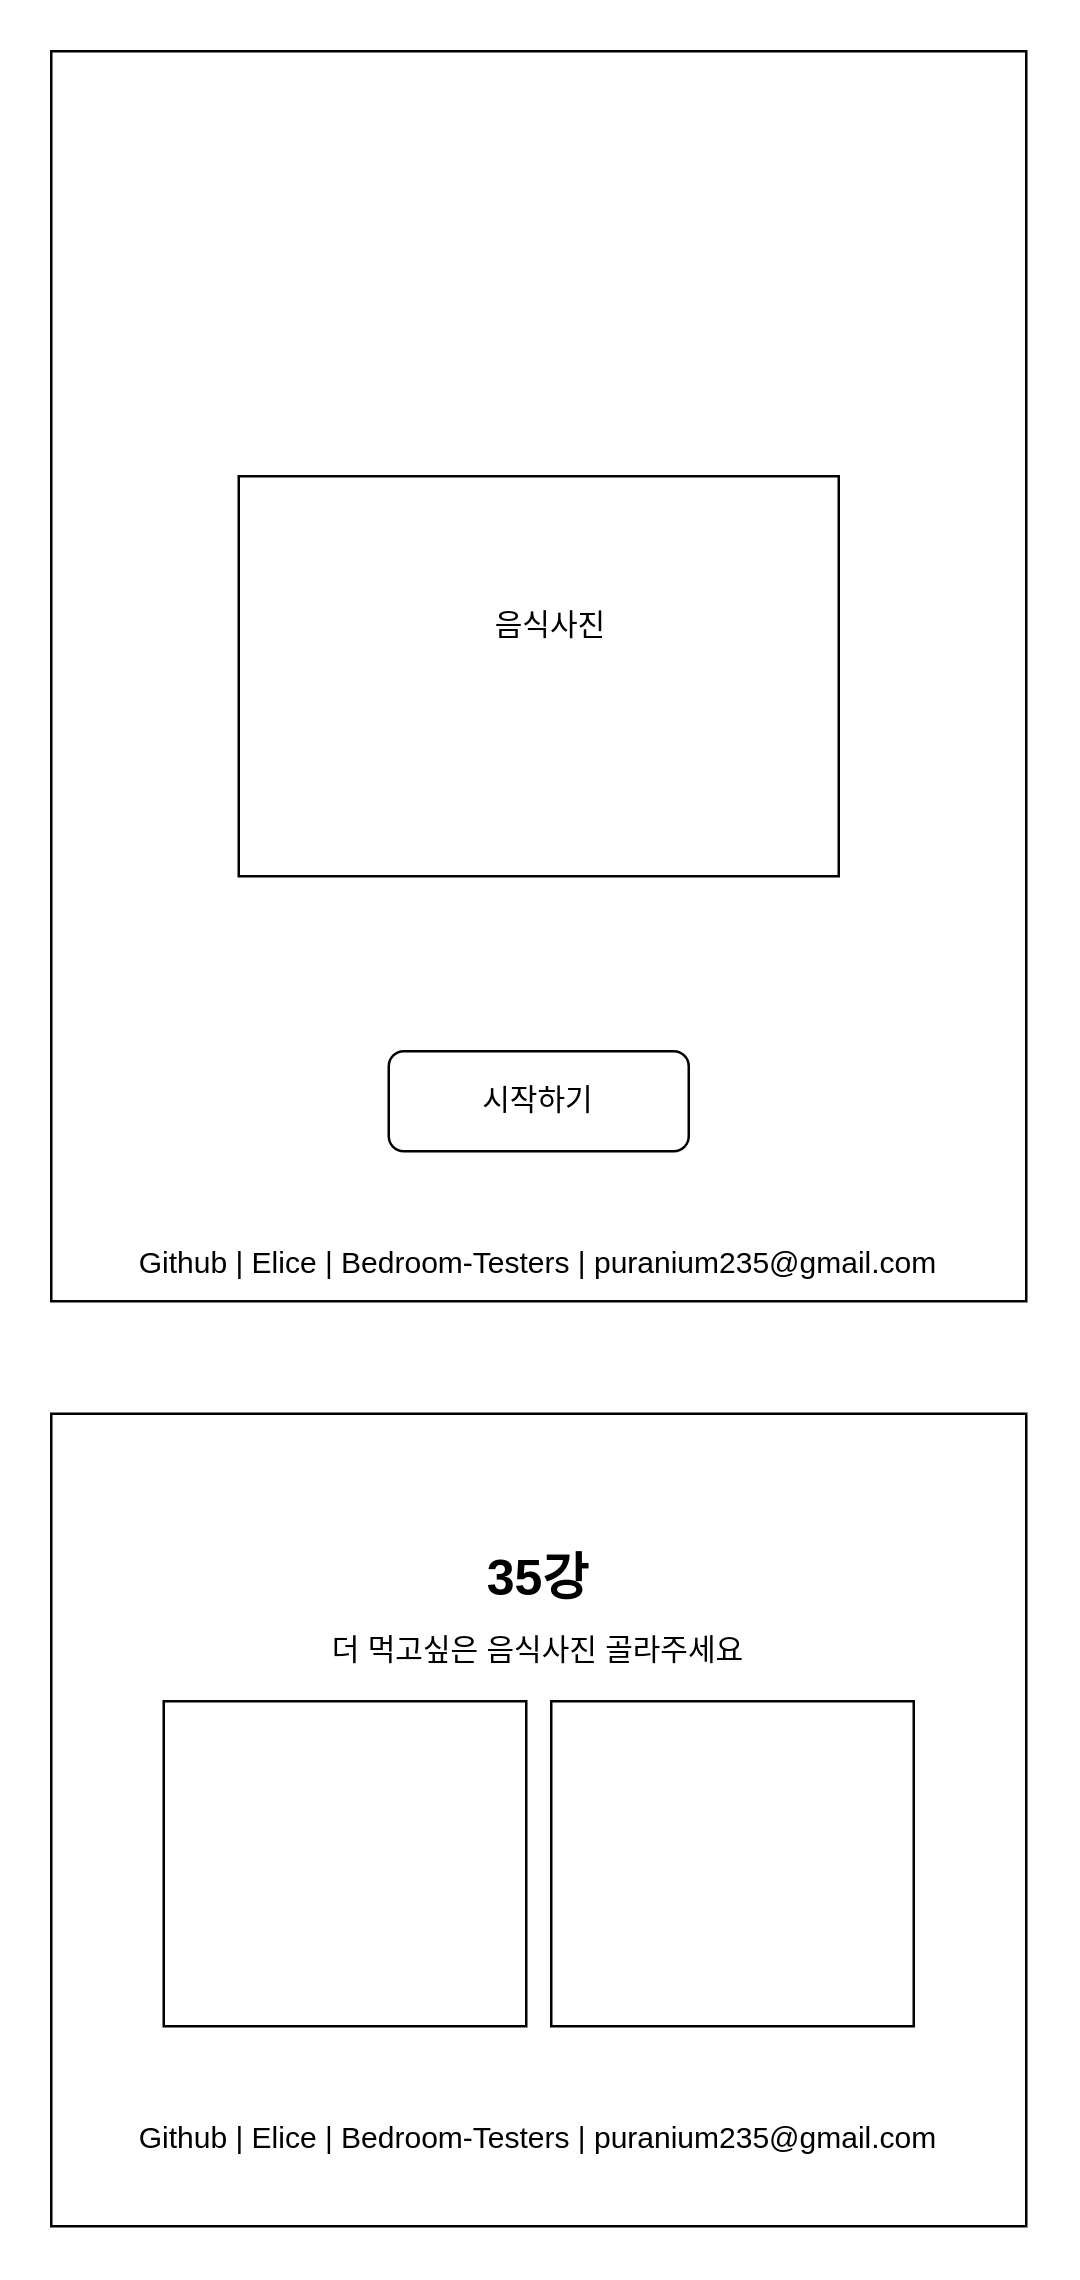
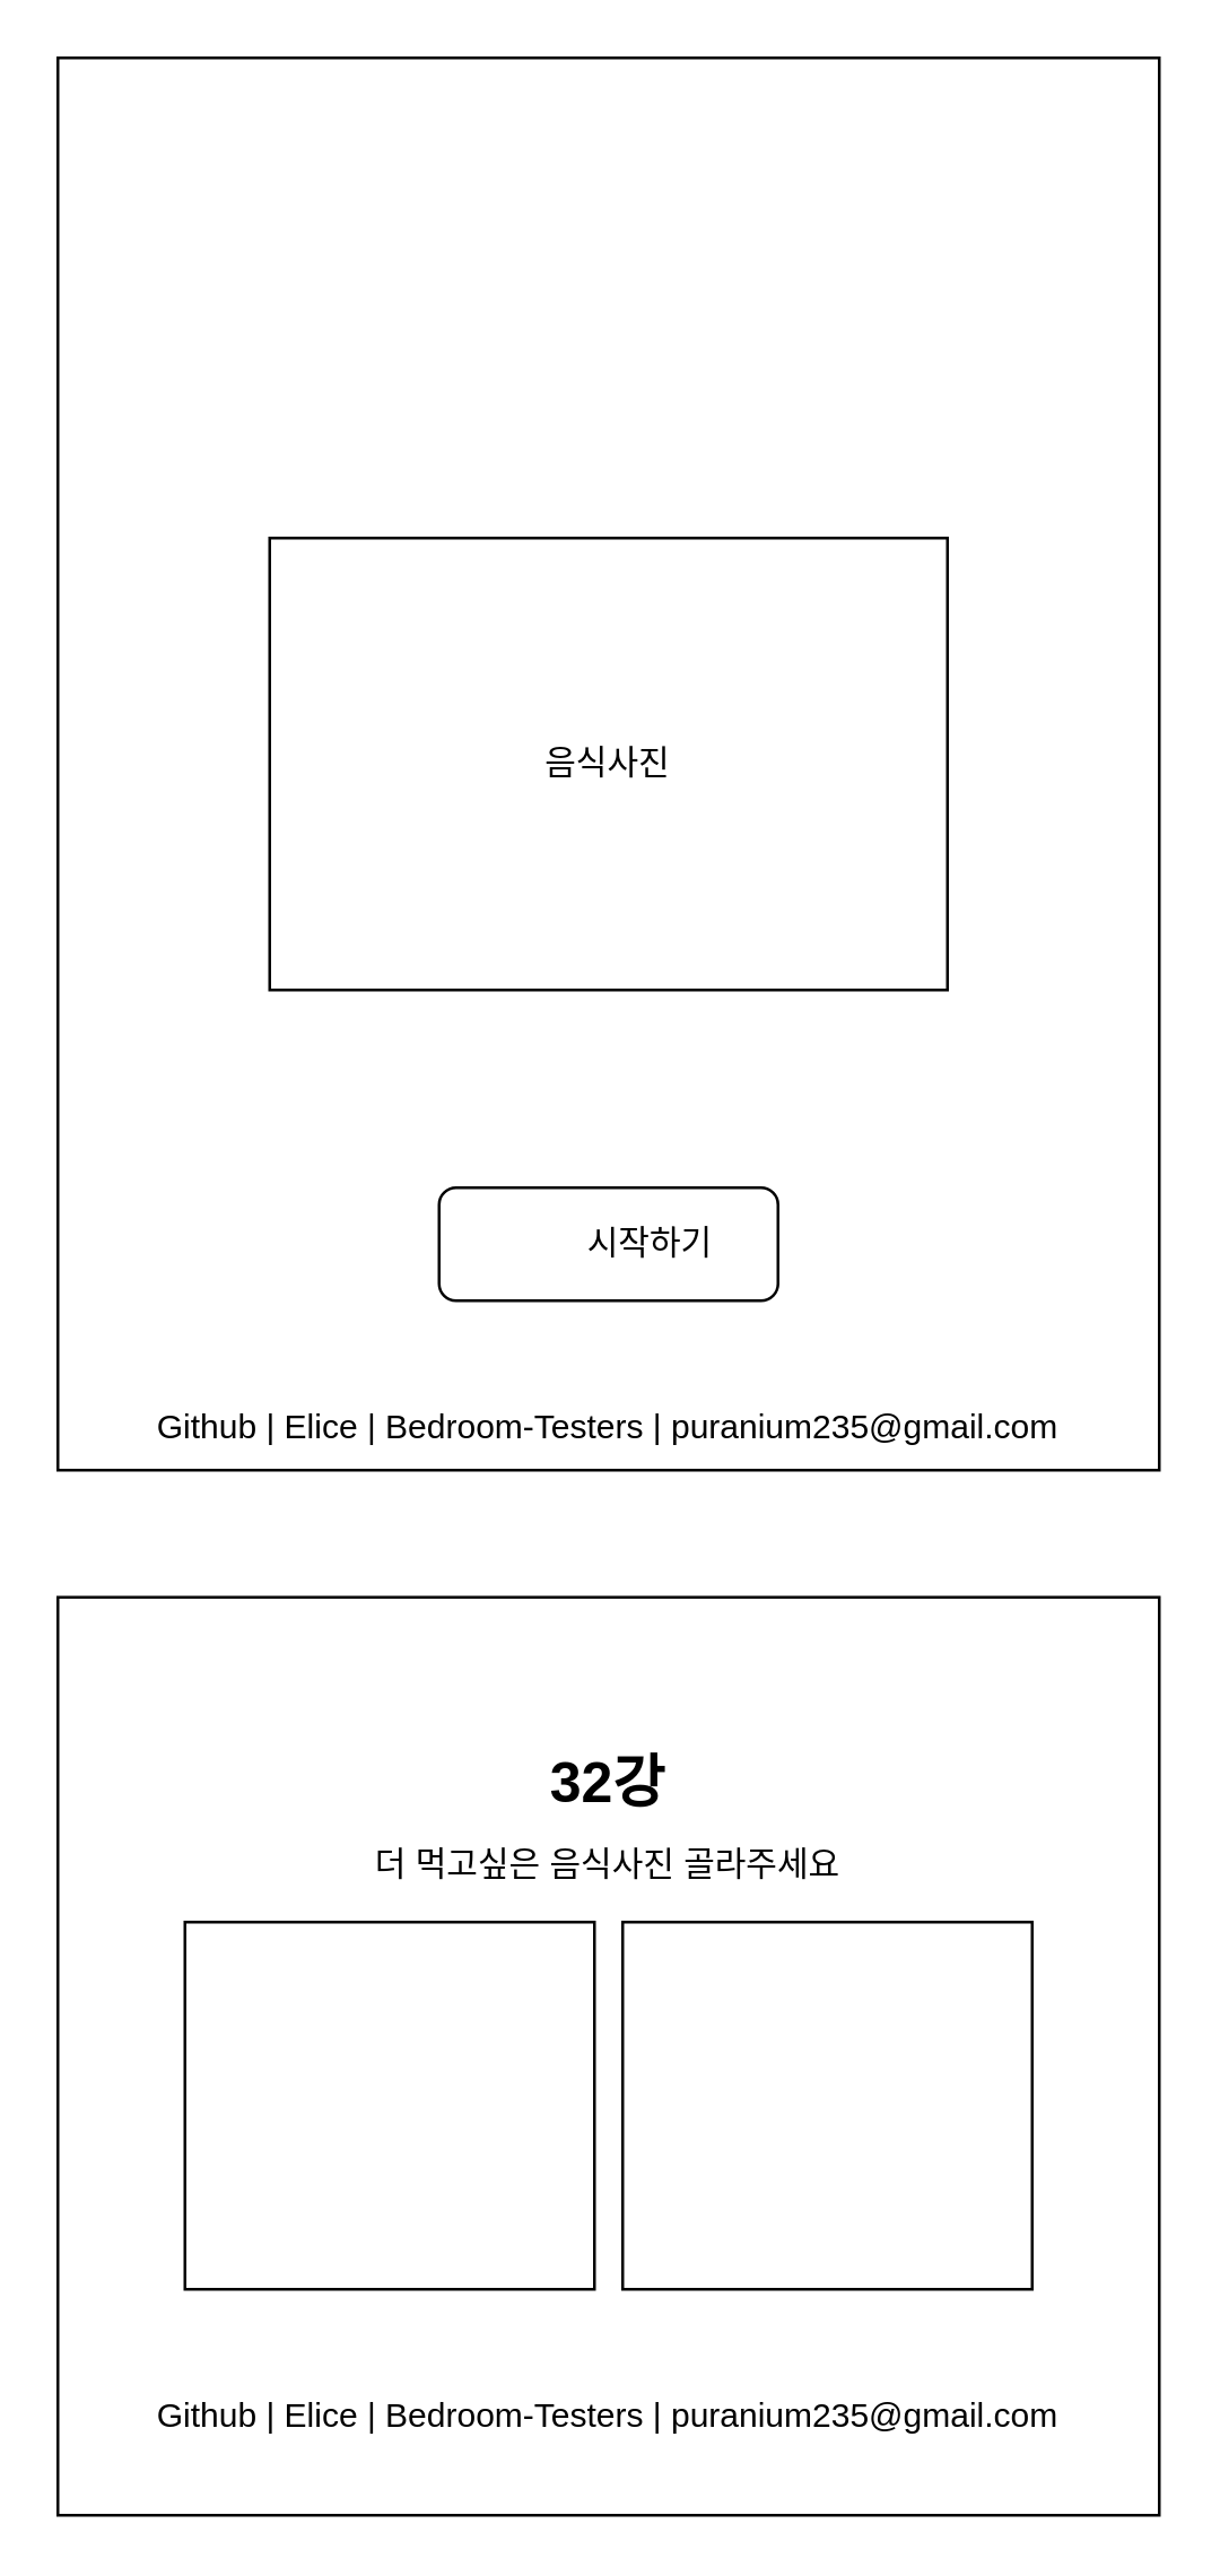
  <mxCell id="0" />
  <mxCell id="1" parent="0" />
  <mxCell id="2" value="" style="rounded=0;whiteSpace=wrap;html=1;" vertex="1" parent="1"><mxGeometry x="20" y="20" width="390" height="500" as="geometry" /></mxCell>
  <mxCell id="3" value="" style="rounded=1;whiteSpace=wrap;html=1;" vertex="1" parent="1"><mxGeometry x="155" y="420" width="120" height="40" as="geometry" /></mxCell>
- <mxCell id="4" value="시작하기" style="text;html=1;strokeColor=none;fillColor=none;align=center;verticalAlign=middle;whiteSpace=wrap;rounded=0;" vertex="1" parent="1"><mxGeometry x="185" y="425" width="60" height="30" as="geometry" /></mxCell>
+ <mxCell id="4" value="시작하기" style="text;html=1;strokeColor=none;fillColor=none;align=center;verticalAlign=middle;whiteSpace=wrap;rounded=0;" vertex="1" parent="1"><mxGeometry x="200" y="425" width="60" height="30" as="geometry" /></mxCell>
  <mxCell id="5" value="" style="rounded=0;whiteSpace=wrap;html=1;" vertex="1" parent="1"><mxGeometry x="95" y="190" width="240" height="160" as="geometry" /></mxCell>
- <mxCell id="6" value="음식사진" style="text;html=1;strokeColor=none;fillColor=none;align=center;verticalAlign=middle;whiteSpace=wrap;rounded=0;" vertex="1" parent="1"><mxGeometry x="190" y="235" width="60" height="30" as="geometry" /></mxCell>
+ <mxCell id="6" value="음식사진" style="text;html=1;strokeColor=none;fillColor=none;align=center;verticalAlign=middle;whiteSpace=wrap;rounded=0;" vertex="1" parent="1"><mxGeometry x="185" y="255" width="60" height="30" as="geometry" /></mxCell>
  <mxCell id="7" value="Github | Elice | Bedroom-Testers | puranium235@gmail.com" style="text;html=1;strokeColor=none;fillColor=none;align=center;verticalAlign=middle;whiteSpace=wrap;rounded=0;" vertex="1" parent="1"><mxGeometry x="25" y="490" width="380" height="30" as="geometry" /></mxCell>
  <mxCell id="8" style="edgeStyle=orthogonalEdgeStyle;rounded=0;orthogonalLoop=1;jettySize=auto;html=1;exitX=0.5;exitY=1;exitDx=0;exitDy=0;" edge="1" parent="1"><mxGeometry relative="1" as="geometry"><mxPoint x="215" y="480" as="sourcePoint" /><mxPoint x="215" y="480" as="targetPoint" /></mxGeometry></mxCell>
  <mxCell id="9" value="" style="rounded=0;whiteSpace=wrap;html=1;" vertex="1" parent="1"><mxGeometry x="20" y="565" width="390" height="325" as="geometry" /></mxCell>
- <mxCell id="10" value="35강" style="text;html=1;strokeColor=none;fillColor=none;align=center;verticalAlign=middle;whiteSpace=wrap;rounded=0;strokeWidth=1;fontStyle=1;fontSize=20;" vertex="1" parent="1"><mxGeometry x="135" y="615" width="160" height="30" as="geometry" /></mxCell>
+ <mxCell id="10" value="32강" style="text;html=1;strokeColor=none;fillColor=none;align=center;verticalAlign=middle;whiteSpace=wrap;rounded=0;strokeWidth=1;fontStyle=1;fontSize=20;" vertex="1" parent="1"><mxGeometry x="135" y="615" width="160" height="30" as="geometry" /></mxCell>
  <mxCell id="11" value="Github | Elice | Bedroom-Testers | puranium235@gmail.com" style="text;html=1;strokeColor=none;fillColor=none;align=center;verticalAlign=middle;whiteSpace=wrap;rounded=0;" vertex="1" parent="1"><mxGeometry x="25" y="840" width="380" height="30" as="geometry" /></mxCell>
  <mxCell id="12" value="" style="rounded=0;whiteSpace=wrap;html=1;" vertex="1" parent="1"><mxGeometry x="65" y="680" width="145" height="130" as="geometry" /></mxCell>
  <mxCell id="13" value="" style="rounded=0;whiteSpace=wrap;html=1;" vertex="1" parent="1"><mxGeometry x="220" y="680" width="145" height="130" as="geometry" /></mxCell>
  <mxCell id="14" value="더 먹고싶은 음식사진 골라주세요" style="text;html=1;strokeColor=none;fillColor=none;align=center;verticalAlign=middle;whiteSpace=wrap;rounded=0;" vertex="1" parent="1"><mxGeometry x="105" y="645" width="220" height="30" as="geometry" /></mxCell>
